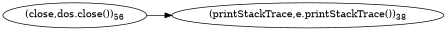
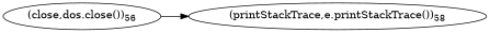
  digraph {
    rankdir=LR
    n1 [label=<(close,dos.close())<SUB>56</SUB>>]
-   n2 [label=<(printStackTrace,e.printStackTrace())<SUB>38</SUB>>]
+   n2 [label=<(printStackTrace,e.printStackTrace())<SUB>58</SUB>>]
    n1 -> n2
  }
